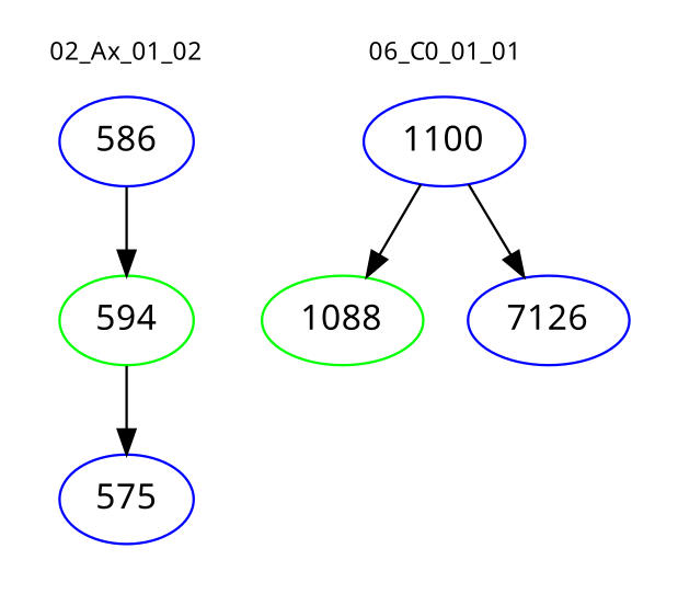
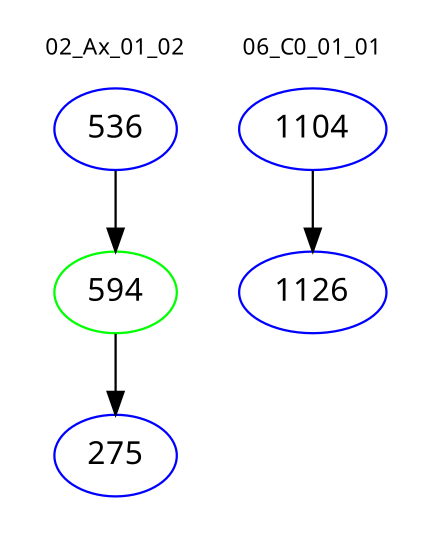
  digraph {
    fontname="Noto Sans"
    node [color=blue fontname="Noto Sans"]
    edge [color=black fontname="Noto Sans"]
-   n1 [label=586]
-   n2 [label=575]
+   n1 [label=536]
+   n2 [label=275]
    n3 [color=green label=594]
-   n4 [label=1100]
-   n5 [color=green label=1088]
-   n6 [label=7126]
+   n4 [label=1104]
+   n6 [label=1126]
    subgraph cluster_1 {
      color=white
      fontsize=10
      label="02_Ax_01_02"
      n1
      n2
      n3
    }
    subgraph cluster_2 {
      color=white
      fontsize=10
      label="06_C0_01_01"
      n4
-     n5
      n6
    }
    n1 -> n3
    n3 -> n2
-   n4 -> n5
    n4 -> n6
  }
